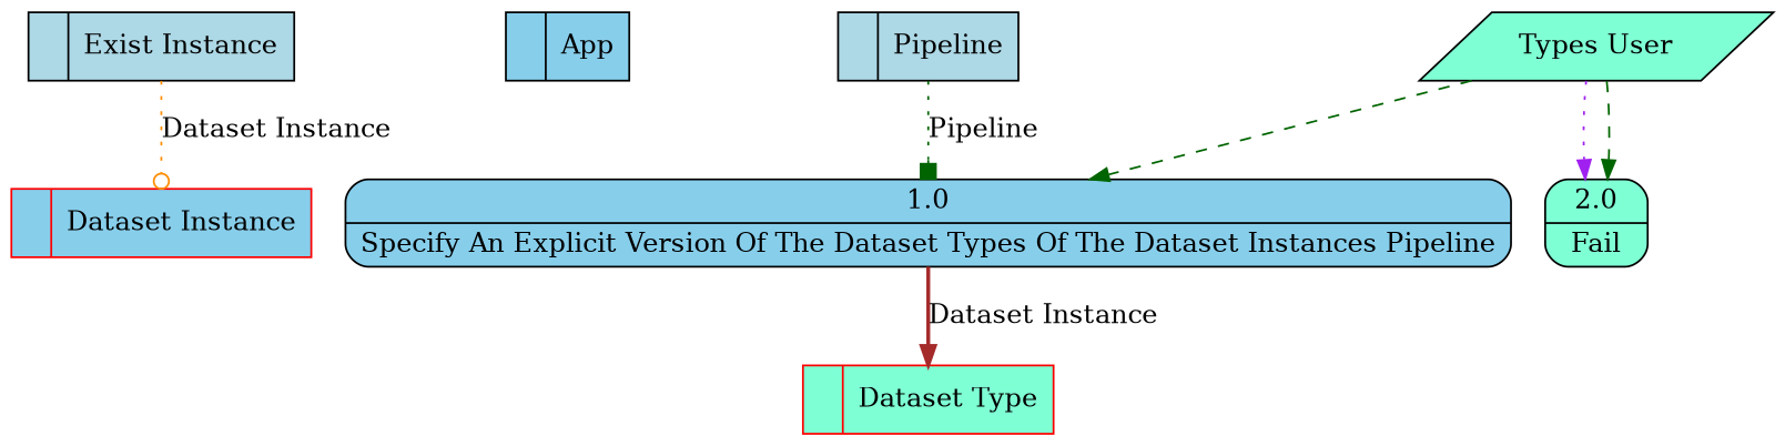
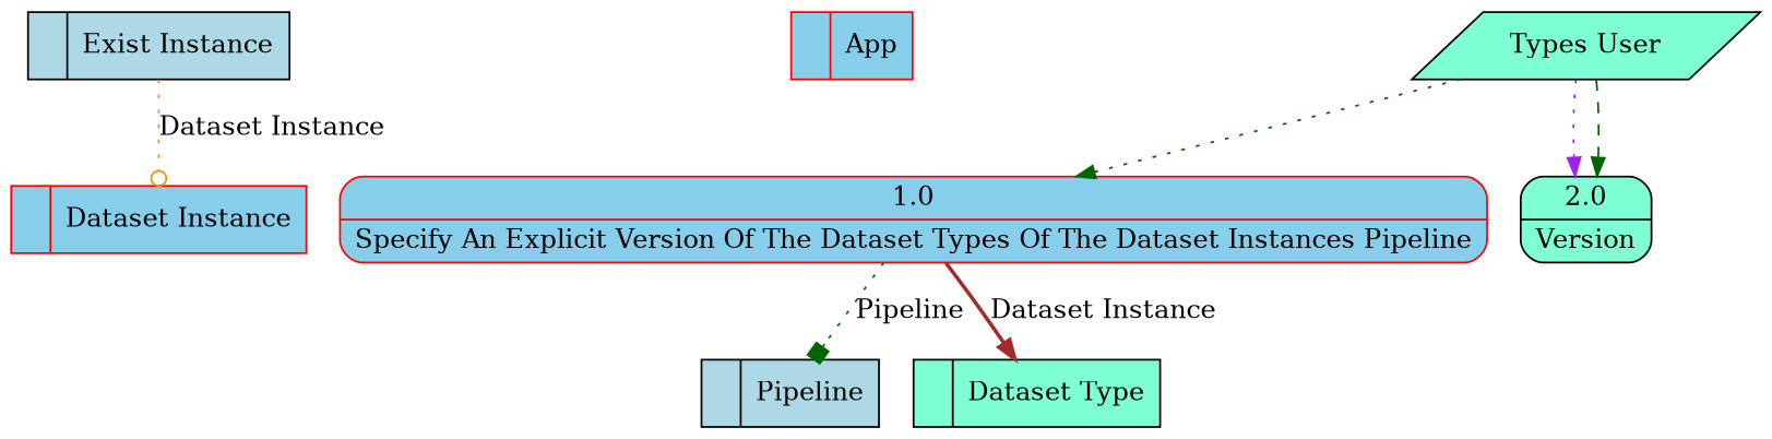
  digraph {
    node [fillcolor=skyblue shape=record style=filled]
    edge [arrowhead=normal color=darkgreen style=dotted]
    n1 [fillcolor=lightblue label="<f0>  |<f1> Exist Instance "]
    n2 [color=red label="<f0>  |<f1> Dataset Instance "]
-   n3 [color=black label="<f0>  |<f1> App "]
+   n3 [color=red label="<f0>  |<f1> App "]
    n4 [fillcolor=lightblue label="<f0>  |<f1> Pipeline "]
-   n5 [color=red fillcolor=aquamarine label="<f0>  |<f1> Dataset Type "]
+   n5 [color=black fillcolor=aquamarine label="<f0>  |<f1> Dataset Type "]
    n6 [fillcolor=aquamarine label="Types User" shape=parallelogram]
-   n7 [label="{<f0> 1.0|<f1> Specify An Explicit Version Of The Dataset Types Of The Dataset Instances Pipeline }" shape=Mrecord]
-   n8 [fillcolor=aquamarine label="{<f0> 2.0|<f1> Fail }" shape=Mrecord]
+   n7 [label="{<f0> 1.0|<f1> Specify An Explicit Version Of The Dataset Types Of The Dataset Instances Pipeline }" shape=Mrecord color=red]
+   n8 [fillcolor=aquamarine label="{<f0> 2.0|<f1> Version }" shape=Mrecord]
    n1 -> n2 [arrowhead=odot color=darkorange label="Dataset Instance"]
-   n6 -> n7 [style=dashed]
+   n6 -> n7
    n6 -> n8 [color=purple]
    n6 -> n8 [style=dashed]
-   n4 -> n7 [arrowhead=box label=Pipeline]
+   n7 -> n4 [arrowhead=box label=Pipeline]
    n7 -> n5 [color=brown label="Dataset Instance" style=bold]
  }
